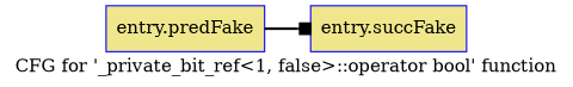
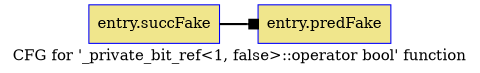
  digraph {
    label="CFG for '_private_bit_ref\<1, false\>::operator bool' function"
    rankdir=LR
    node [shape=record style=filled fillcolor=khaki color=blue]
    n1 [label="{entry.predFake}"]
    n2 [filename="/tools/Xilinx/Vitis_HLS/2022.1/include/etc/ap_private.h" label="{entry.succFake}" linenumber=6931]
-   n1 -> n2 [execusionnum=0 filename="/tools/Xilinx/Vitis_HLS/2022.1/include/etc/ap_private.h" style=bold arrowhead=box]
+   n2 -> n1 [execusionnum=0 filename="/tools/Xilinx/Vitis_HLS/2022.1/include/etc/ap_private.h" style=bold arrowhead=box]
  }
